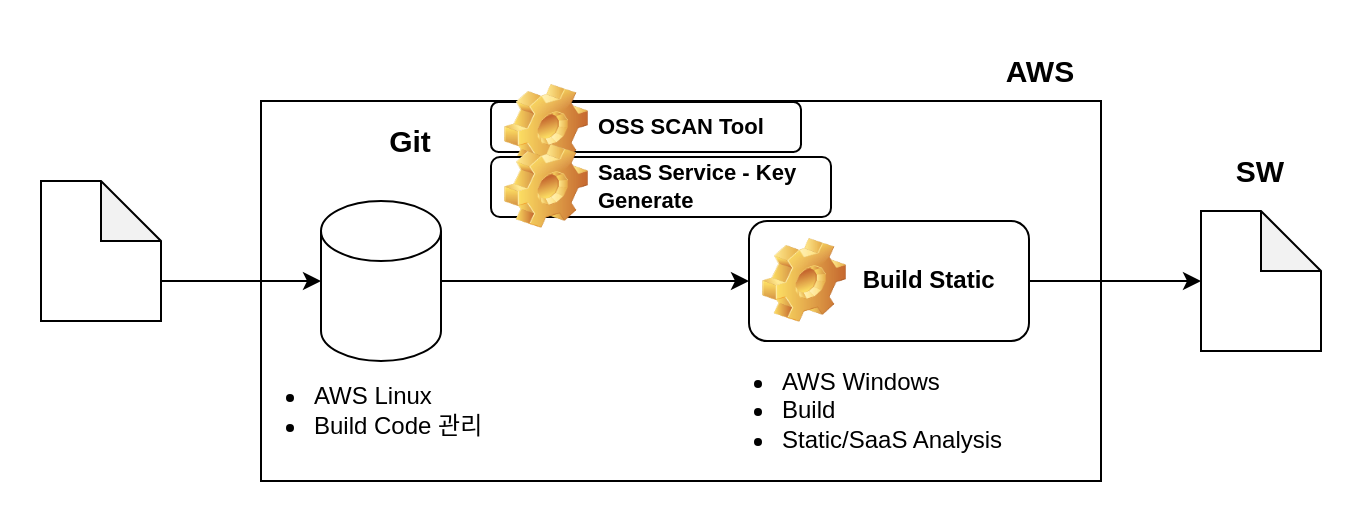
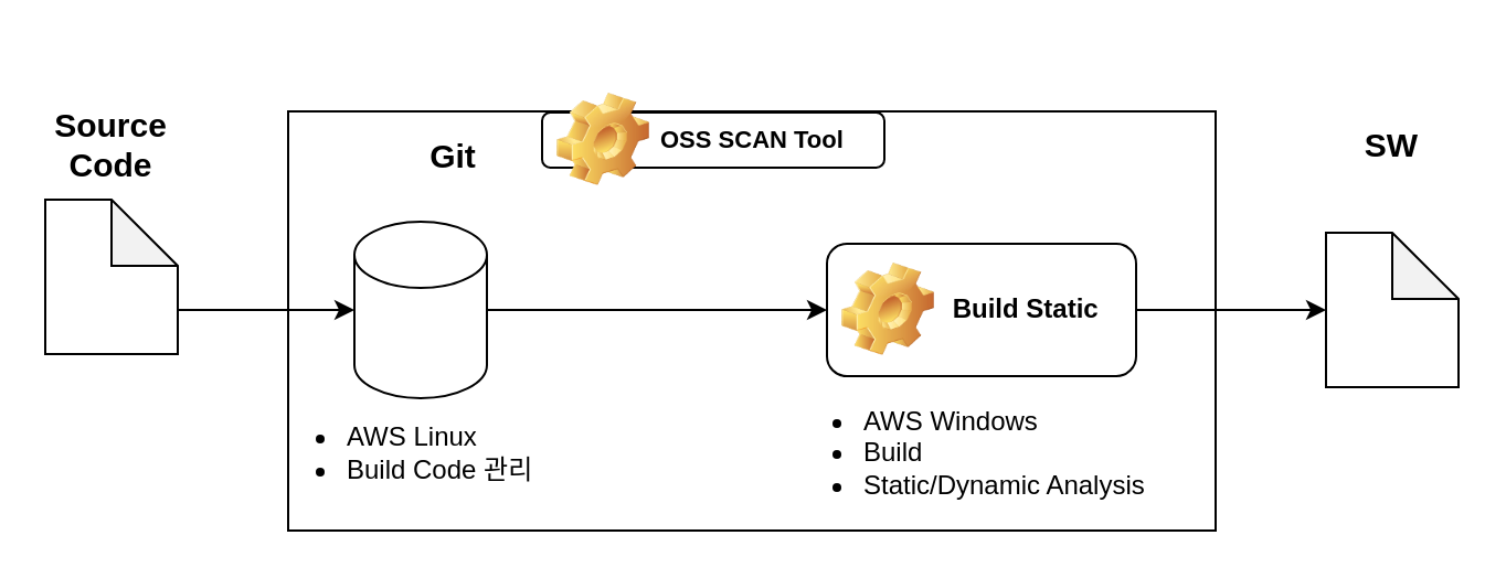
  <mxCell id="0" />
  <mxCell id="1" parent="0" />
  <mxCell id="2" value="" style="rounded=0;whiteSpace=wrap;html=1;" vertex="1" parent="1"><mxGeometry x="130" y="50" width="420" height="190" as="geometry" /></mxCell>
  <mxCell id="3" value="Git" style="text;strokeColor=none;align=center;fillColor=none;html=1;verticalAlign=middle;whiteSpace=wrap;rounded=0;fontStyle=1;fontSize=15;" vertex="1" parent="1"><mxGeometry x="175" y="55" width="60" height="30" as="geometry" /></mxCell>
  <mxCell id="4" style="edgeStyle=orthogonalEdgeStyle;rounded=0;orthogonalLoop=1;jettySize=auto;html=1;exitX=1;exitY=0.5;exitDx=0;exitDy=0;exitPerimeter=0;entryX=0;entryY=0.5;entryDx=0;entryDy=0;" edge="1" parent="1" source="5" target="7"><mxGeometry relative="1" as="geometry"><Array as="points" /></mxGeometry></mxCell>
  <mxCell id="5" value="" style="shape=cylinder3;whiteSpace=wrap;html=1;boundedLbl=1;backgroundOutline=1;size=15;" vertex="1" parent="1"><mxGeometry x="160" y="100" width="60" height="80" as="geometry" /></mxCell>
  <mxCell id="6" value="&lt;ul&gt;&lt;li&gt;AWS Linux&lt;/li&gt;&lt;li&gt;Build Code 관리&lt;/li&gt;&lt;/ul&gt;" style="text;strokeColor=none;align=left;fillColor=none;html=1;verticalAlign=middle;whiteSpace=wrap;rounded=0;" vertex="1" parent="1"><mxGeometry x="115" y="190" width="150" height="30" as="geometry" /></mxCell>
  <mxCell id="7" value="&amp;nbsp;Build Static" style="label;whiteSpace=wrap;html=1;image=img/clipart/Gear_128x128.png" vertex="1" parent="1"><mxGeometry x="374" y="110" width="140" height="60" as="geometry" /></mxCell>
- <mxCell id="8" value="&lt;ul&gt;&lt;li&gt;AWS Windows&lt;/li&gt;&lt;li&gt;Build&lt;/li&gt;&lt;li&gt;Static/SaaS Analysis&lt;/li&gt;&lt;/ul&gt;" style="text;strokeColor=none;align=left;fillColor=none;html=1;verticalAlign=middle;whiteSpace=wrap;rounded=0;" vertex="1" parent="1"><mxGeometry x="349" y="190" width="201" height="30" as="geometry" /></mxCell>
+ <mxCell id="8" value="&lt;ul&gt;&lt;li&gt;AWS Windows&lt;/li&gt;&lt;li&gt;Build&lt;/li&gt;&lt;li&gt;Static/Dynamic Analysis&lt;/li&gt;&lt;/ul&gt;" style="text;strokeColor=none;align=left;fillColor=none;html=1;verticalAlign=middle;whiteSpace=wrap;rounded=0;" vertex="1" parent="1"><mxGeometry x="349" y="190" width="201" height="30" as="geometry" /></mxCell>
  <mxCell id="9" style="edgeStyle=orthogonalEdgeStyle;rounded=0;orthogonalLoop=1;jettySize=auto;html=1;exitX=1;exitY=0.5;exitDx=0;exitDy=0;entryX=0;entryY=0.5;entryDx=0;entryDy=0;entryPerimeter=0;" edge="1" parent="1" source="7" target="10"><mxGeometry relative="1" as="geometry"><mxPoint x="520" y="139.5" as="sourcePoint" /><mxPoint x="590" y="140" as="targetPoint" /><Array as="points" /></mxGeometry></mxCell>
  <mxCell id="10" value="" style="shape=note;whiteSpace=wrap;html=1;backgroundOutline=1;darkOpacity=0.05;" vertex="1" parent="1"><mxGeometry x="600" y="105" width="60" height="70" as="geometry" /></mxCell>
- <mxCell id="11" value="SW" style="text;strokeColor=none;align=center;fillColor=none;html=1;verticalAlign=middle;whiteSpace=wrap;rounded=0;fontStyle=1;fontSize=15;" vertex="1" parent="1"><mxGeometry x="600" y="70" width="60" height="30" as="geometry" /></mxCell>
- <mxCell id="12" value="AWS" style="text;strokeColor=none;align=center;fillColor=none;html=1;verticalAlign=middle;whiteSpace=wrap;rounded=0;fontStyle=1;fontSize=15;" vertex="1" parent="1"><mxGeometry x="490" y="20" width="60" height="30" as="geometry" /></mxCell>
+ <mxCell id="11" value="SW" style="text;strokeColor=none;align=center;fillColor=none;html=1;verticalAlign=middle;whiteSpace=wrap;rounded=0;fontStyle=1;fontSize=15;" vertex="1" parent="1"><mxGeometry x="600" y="50" width="60" height="30" as="geometry" /></mxCell>
  <mxCell id="13" value="" style="shape=note;whiteSpace=wrap;html=1;backgroundOutline=1;darkOpacity=0.05;" vertex="1" parent="1"><mxGeometry x="20" y="90" width="60" height="70" as="geometry" /></mxCell>
  <mxCell id="14" style="edgeStyle=orthogonalEdgeStyle;rounded=0;orthogonalLoop=1;jettySize=auto;html=1;exitX=0;exitY=0;exitDx=60;exitDy=50;exitPerimeter=0;entryX=0;entryY=0.5;entryDx=0;entryDy=0;entryPerimeter=0;" edge="1" parent="1" source="13" target="5"><mxGeometry relative="1" as="geometry"><mxPoint x="230" y="150" as="sourcePoint" /><mxPoint x="150" y="150" as="targetPoint" /><Array as="points" /></mxGeometry></mxCell>
+ <mxCell id="15" value="Source Code" style="text;strokeColor=none;align=center;fillColor=none;html=1;verticalAlign=middle;whiteSpace=wrap;rounded=0;fontStyle=1;fontSize=15;" vertex="1" parent="1"><mxGeometry x="20" y="50" width="60" height="30" as="geometry" /></mxCell>
  <mxCell id="16" value="OSS SCAN Tool" style="label;whiteSpace=wrap;html=1;image=img/clipart/Gear_128x128.png;fontSize=11;" vertex="1" parent="1"><mxGeometry x="245" y="50.5" width="155" height="25" as="geometry" /></mxCell>
- <mxCell id="17" value="SaaS Service - Key Generate" style="label;whiteSpace=wrap;html=1;image=img/clipart/Gear_128x128.png;fontSize=11;" vertex="1" parent="1"><mxGeometry x="245" y="78" width="170" height="30" as="geometry" /></mxCell>
